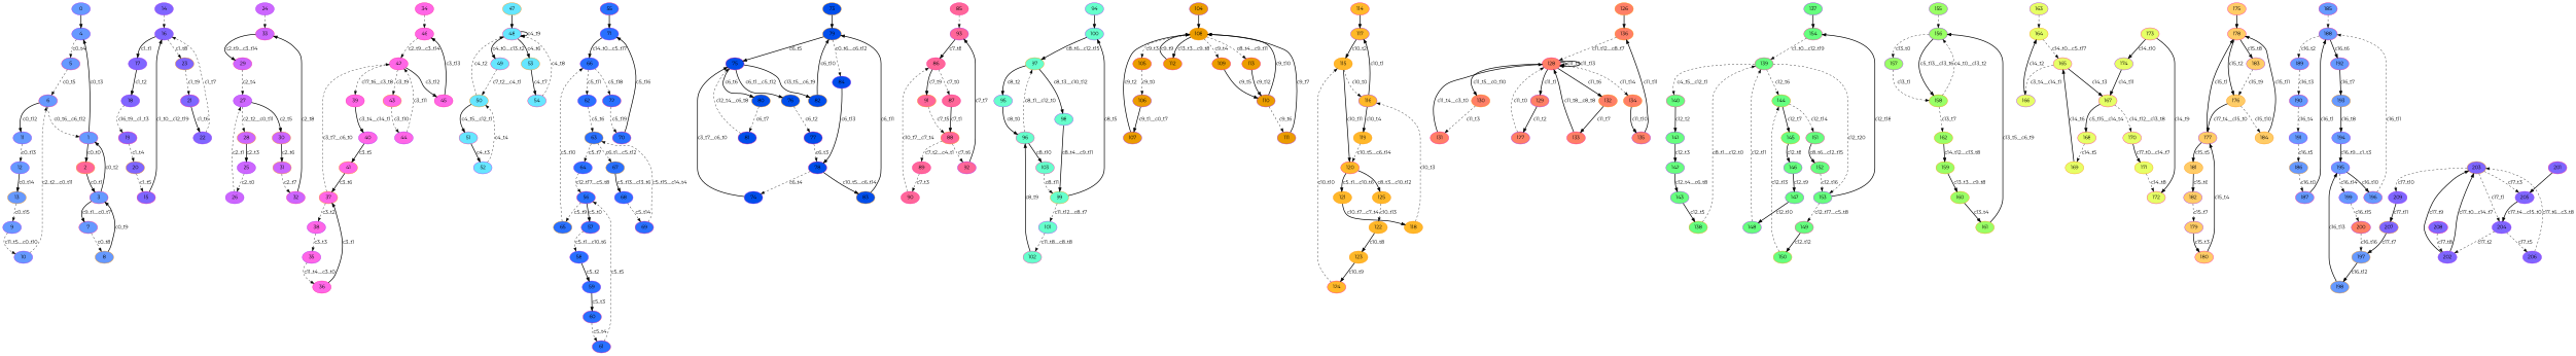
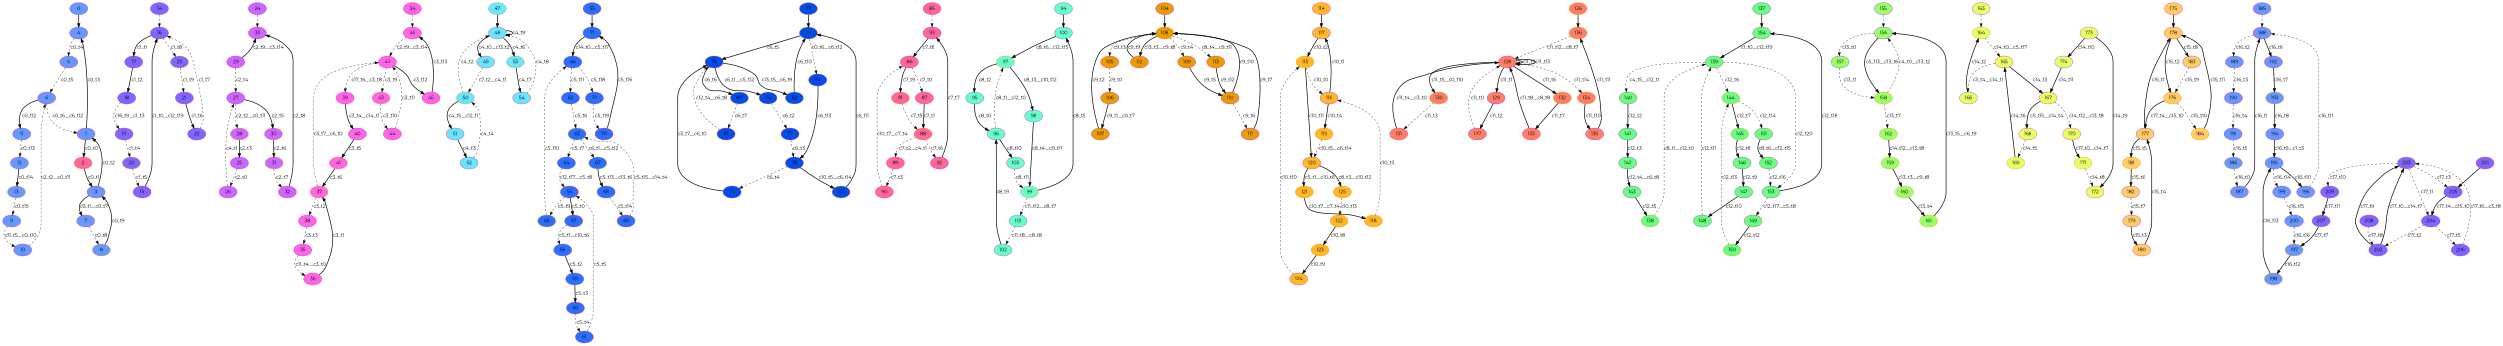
  digraph {
    fontname=Montserrat
    node [color=deeppink fillcolor="#6699FF" fontname=Montserrat style=filled]
    edge [color=black fontname=Montserrat style=bold]
    n1 [color=purple label=0]
    n2 [color=purple label=4]
    n3 [label=1]
    n4 [color=darkorange fillcolor="#FF6699" label=2]
    n5 [label=3]
    n6 [label=7]
    n7 [label=5]
    n8 [label=6]
    n9 [color=purple label=11]
    n10 [color=darkorange label=8]
    n11 [color=purple label=9]
    n12 [color=purple label=10]
    n13 [color=purple label=12]
    n14 [color=darkorange label=13]
    n15 [color=purple fillcolor="#7F66FF" label=14]
    n16 [color=purple fillcolor="#7F66FF" label=16]
    n17 [fillcolor="#7F66FF" label=15]
    n18 [color=purple fillcolor="#7F66FF" label=17]
    n19 [color=darkorange fillcolor="#7F66FF" label=23]
    n20 [color=purple fillcolor="#7F66FF" label=18]
    n21 [fillcolor="#7F66FF" label=19]
    n22 [color=darkorange fillcolor="#7F66FF" label=20]
    n23 [fillcolor="#7F66FF" label=21]
    n24 [color=purple fillcolor="#7F66FF" label=22]
    n25 [color=purple fillcolor="#CC66FF" label=24]
    n26 [fillcolor="#CC66FF" label=33]
    n27 [color=purple fillcolor="#CC66FF" label=25]
    n28 [color=purple fillcolor="#CC66FF" label=26]
    n29 [color=purple fillcolor="#CC66FF" label=27]
    n30 [color=darkorange fillcolor="#CC66FF" label=28]
    n31 [color=darkorange fillcolor="#CC66FF" label=30]
    n32 [fillcolor="#CC66FF" label=29]
    n33 [color=darkorange fillcolor="#CC66FF" label=31]
    n34 [fillcolor="#CC66FF" label=32]
    n35 [fillcolor="#FF66E6" label=34]
    n36 [fillcolor="#FF66E6" label=46]
    n37 [color=purple fillcolor="#FF66E6" label=35]
    n38 [fillcolor="#FF66E6" label=36]
    n39 [color=darkorange fillcolor="#FF66E6" label=37]
    n40 [color=purple fillcolor="#FF66E6" label=38]
    n41 [fillcolor="#FF66E6" label=42]
    n42 [fillcolor="#FF66E6" label=39]
    n43 [color=purple fillcolor="#FF66E6" label=40]
    n44 [color=darkorange fillcolor="#FF66E6" label=41]
    n45 [color=darkorange fillcolor="#FF66E6" label=43]
    n46 [fillcolor="#FF66E6" label=45]
    n47 [color=purple fillcolor="#FF66E6" label=44]
    n48 [color=darkorange fillcolor="#66E6FF" label=47]
    n49 [fillcolor="#66E6FF" label=48]
    n50 [fillcolor="#66E6FF" label=49]
    n51 [color=darkorange fillcolor="#66E6FF" label=53]
    n52 [color=darkorange fillcolor="#66E6FF" label=50]
    n53 [fillcolor="#66E6FF" label=51]
    n54 [color=purple fillcolor="#66E6FF" label=52]
    n55 [fillcolor="#66E6FF" label=54]
    n56 [fillcolor="#2970FF" label=55]
    n57 [color=purple fillcolor="#2970FF" label=71]
    n58 [fillcolor="#2970FF" label=56]
    n59 [fillcolor="#2970FF" label=57]
    n60 [color=darkorange fillcolor="#2970FF" label=65]
    n61 [color=purple fillcolor="#2970FF" label=58]
    n62 [color=purple fillcolor="#2970FF" label=59]
    n63 [fillcolor="#2970FF" label=60]
    n64 [fillcolor="#2970FF" label=61]
    n65 [color=purple fillcolor="#2970FF" label=62]
    n66 [color=darkorange fillcolor="#2970FF" label=63]
    n67 [color=purple fillcolor="#2970FF" label=64]
    n68 [color=darkorange fillcolor="#2970FF" label=67]
    n69 [color=purple fillcolor="#2970FF" label=66]
    n70 [fillcolor="#2970FF" label=72]
    n71 [color=purple fillcolor="#2970FF" label=68]
    n72 [fillcolor="#2970FF" label=69]
    n73 [fillcolor="#2970FF" label=70]
    n74 [color=darkorange fillcolor="#004EEB" label=73]
    n75 [color=darkorange fillcolor="#004EEB" label=79]
    n76 [color=purple fillcolor="#004EEB" label=74]
    n77 [fillcolor="#004EEB" label=75]
    n78 [color=darkorange fillcolor="#004EEB" label=76]
    n79 [color=darkorange fillcolor="#004EEB" label=80]
    n80 [color=darkorange fillcolor="#004EEB" label=82]
    n81 [fillcolor="#004EEB" label=77]
    n82 [fillcolor="#004EEB" label=78]
    n83 [color=darkorange fillcolor="#004EEB" label=83]
    n84 [color=purple fillcolor="#004EEB" label=84]
    n85 [fillcolor="#004EEB" label=81]
    n86 [fillcolor="#FF6699" label=85]
    n87 [color=purple fillcolor="#FF6699" label=93]
    n88 [fillcolor="#FF6699" label=86]
    n89 [fillcolor="#FF6699" label=87]
    n90 [color=darkorange fillcolor="#FF6699" label=91]
    n91 [color=darkorange fillcolor="#FF6699" label=88]
    n92 [fillcolor="#FF6699" label=89]
    n93 [color=purple fillcolor="#FF6699" label=92]
    n94 [fillcolor="#FF6699" label=90]
    n95 [color=purple fillcolor="#66FFCC" label=94]
    n96 [color=purple fillcolor="#66FFCC" label=100]
    n97 [color=purple fillcolor="#66FFCC" label=95]
    n98 [fillcolor="#66FFCC" label=96]
    n99 [color=darkorange fillcolor="#66FFCC" label=97]
    n100 [fillcolor="#66FFCC" label=103]
    n101 [color=purple fillcolor="#66FFCC" label=98]
    n102 [color=darkorange fillcolor="#66FFCC" label=99]
    n103 [color=purple fillcolor="#66FFCC" label=101]
    n104 [fillcolor="#66FFCC" label=102]
    n105 [color=purple fillcolor="#EB9C00" label=104]
    n106 [color=darkorange fillcolor="#EB9C00" label=108]
    n107 [fillcolor="#EB9C00" label=105]
    n108 [color=purple fillcolor="#EB9C00" label=106]
    n109 [color=purple fillcolor="#EB9C00" label=107]
    n110 [fillcolor="#EB9C00" label=109]
    n111 [fillcolor="#EB9C00" label=112]
    n112 [fillcolor="#EB9C00" label=113]
    n113 [color=purple fillcolor="#EB9C00" label=110]
    n114 [color=purple fillcolor="#EB9C00" label=111]
    n115 [fillcolor="#FFB829" label=114]
    n116 [color=purple fillcolor="#FFB829" label=117]
    n117 [color=darkorange fillcolor="#FFB829" label=115]
    n118 [color=purple fillcolor="#FFB829" label=116]
    n119 [fillcolor="#FFB829" label=120]
    n120 [color=darkorange fillcolor="#FFB829" label=119]
    n121 [color=darkorange fillcolor="#FFB829" label=118]
    n122 [color=darkorange fillcolor="#FFB829" label=121]
    n123 [color=darkorange fillcolor="#FFB829" label=125]
    n124 [color=darkorange fillcolor="#FFB829" label=122]
    n125 [color=darkorange fillcolor="#FFB829" label=123]
    n126 [fillcolor="#FFB829" label=124]
    n127 [color=darkorange fillcolor="#FF7F66" label=126]
    n128 [color=darkorange fillcolor="#FF7F66" label=136]
    n129 [color=purple fillcolor="#FF7F66" label=127]
    n130 [fillcolor="#FF7F66" label=128]
    n131 [color=purple fillcolor="#FF7F66" label=129]
    n132 [color=darkorange fillcolor="#FF7F66" label=130]
    n133 [color=darkorange fillcolor="#FF7F66" label=132]
    n134 [color=darkorange fillcolor="#FF7F66" label=134]
    n135 [fillcolor="#FF7F66" label=131]
    n136 [fillcolor="#FF7F66" label=133]
    n137 [color=purple fillcolor="#FF7F66" label=135]
    n138 [color=purple fillcolor="#66FF7F" label=137]
    n139 [fillcolor="#66FF7F" label=154]
    n140 [color=darkorange fillcolor="#66FF7F" label=138]
    n141 [fillcolor="#66FF7F" label=139]
    n142 [fillcolor="#66FF7F" label=140]
    n143 [color=darkorange fillcolor="#66FF7F" label=144]
    n144 [color=purple fillcolor="#66FF7F" label=153]
    n145 [color=purple fillcolor="#66FF7F" label=141]
    n146 [color=purple fillcolor="#66FF7F" label=142]
    n147 [color=purple fillcolor="#66FF7F" label=143]
    n148 [color=darkorange fillcolor="#66FF7F" label=145]
    n149 [fillcolor="#66FF7F" label=151]
    n150 [color=purple fillcolor="#66FF7F" label=146]
    n151 [color=purple fillcolor="#66FF7F" label=147]
    n152 [color=purple fillcolor="#66FF7F" label=148]
    n153 [fillcolor="#66FF7F" label=149]
    n154 [color=darkorange fillcolor="#66FF7F" label=150]
    n155 [fillcolor="#66FF7F" label=152]
    n156 [color=purple fillcolor="#99FF66" label=155]
    n157 [color=purple fillcolor="#99FF66" label=156]
    n158 [color=purple fillcolor="#99FF66" label=157]
    n159 [color=darkorange fillcolor="#99FF66" label=158]
    n160 [color=darkorange fillcolor="#99FF66" label=162]
    n161 [color=darkorange fillcolor="#99FF66" label=159]
    n162 [color=darkorange fillcolor="#99FF66" label=160]
    n163 [color=darkorange fillcolor="#99FF66" label=161]
    n164 [color=purple fillcolor="#E6FF66" label=163]
    n165 [color=darkorange fillcolor="#E6FF66" label=164]
    n166 [fillcolor="#E6FF66" label=165]
    n167 [color=purple fillcolor="#E6FF66" label=166]
    n168 [fillcolor="#E6FF66" label=167]
    n169 [fillcolor="#E6FF66" label=168]
    n170 [fillcolor="#E6FF66" label=170]
    n171 [color=darkorange fillcolor="#E6FF66" label=169]
    n172 [color=darkorange fillcolor="#E6FF66" label=171]
    n173 [fillcolor="#E6FF66" label=172]
    n174 [fillcolor="#E6FF66" label=173]
    n175 [color=purple fillcolor="#E6FF66" label=174]
    n176 [fillcolor="#FFCC66" label=175]
    n177 [fillcolor="#FFCC66" label=178]
    n178 [color=darkorange fillcolor="#FFCC66" label=176]
    n179 [color=purple fillcolor="#FFCC66" label=177]
    n180 [color=darkorange fillcolor="#FFCC66" label=184]
    n181 [color=darkorange fillcolor="#FFCC66" label=181]
    n182 [color=purple fillcolor="#FFCC66" label=183]
    n183 [color=purple fillcolor="#FFCC66" label=179]
    n184 [fillcolor="#FFCC66" label=180]
    n185 [color=purple fillcolor="#FFCC66" label=182]
    n186 [label=185]
    n187 [label=188]
    n188 [color=darkorange label=186]
    n189 [label=187]
    n190 [label=189]
    n191 [label=192]
    n192 [label=190]
    n193 [color=purple label=191]
    n194 [color=darkorange label=193]
    n195 [color=purple label=194]
    n196 [color=purple label=195]
    n197 [label=196]
    n198 [color=purple label=199]
    n199 [color=darkorange label=197]
    n200 [color=darkorange label=198]
-   n201 [color=purple fillcolor="#FF7F66" label=200]
+   n201 [color=purple label=200]
    n202 [fillcolor="#7F66FF" label=201]
    n203 [color=purple fillcolor="#7F66FF" label=205]
    n204 [color=purple fillcolor="#7F66FF" label=202]
    n205 [color=darkorange fillcolor="#7F66FF" label=203]
    n206 [color=purple fillcolor="#7F66FF" label=204]
    n207 [color=purple fillcolor="#7F66FF" label=209]
    n208 [color=purple fillcolor="#7F66FF" label=206]
    n209 [color=darkorange fillcolor="#7F66FF" label=207]
    n210 [fillcolor="#7F66FF" label=208]
    subgraph sub_1 {
      n1
      n2
      n3
      n4
      n5
      n6
      n7
      n8
      n9
      n10
      n11
      n12
      n13
      n14
    }
    subgraph sub_2 {
      n15
      n16
      n17
      n18
      n19
      n20
      n21
      n22
      n23
      n24
    }
    subgraph sub_3 {
      n25
      n26
      n27
      n28
      n29
      n30
      n31
      n32
      n33
      n34
    }
    subgraph sub_4 {
      n35
      n36
      n37
      n38
      n39
      n40
      n41
      n42
      n43
      n44
      n45
      n46
      n47
    }
    subgraph sub_5 {
      n48
      n49
      n50
      n51
      n52
      n53
      n54
      n55
    }
    subgraph sub_6 {
      n56
      n57
      n58
      n59
      n60
      n61
      n62
      n63
      n64
      n65
      n66
      n67
      n68
      n69
      n70
      n71
      n72
      n73
    }
    subgraph sub_7 {
      n74
      n75
      n76
      n77
      n78
      n79
      n80
      n81
      n82
      n83
      n84
      n85
    }
    subgraph sub_8 {
      n86
      n87
      n88
      n89
      n90
      n91
      n92
      n93
      n94
    }
    subgraph sub_9 {
      n95
      n96
      n97
      n98
      n99
      n100
      n101
      n102
      n103
      n104
    }
    subgraph sub_10 {
      n105
      n106
      n107
      n108
      n109
      n110
      n111
      n112
      n113
      n114
    }
    subgraph sub_11 {
      n115
      n116
      n117
      n118
      n119
      n120
      n121
      n122
      n123
      n124
      n125
      n126
    }
    subgraph sub_12 {
      n127
      n128
      n129
      n130
      n131
      n132
      n133
      n134
      n135
      n136
      n137
    }
    subgraph sub_13 {
      n138
      n139
      n140
      n141
      n142
      n143
      n144
      n145
      n146
      n147
      n148
      n149
      n150
      n151
      n152
      n153
      n154
      n155
    }
    subgraph sub_14 {
      n156
      n157
      n158
      n159
      n160
      n161
      n162
      n163
    }
    subgraph sub_15 {
      n164
      n165
      n166
      n167
      n168
      n169
      n170
      n171
      n172
      n173
      n174
      n175
    }
    subgraph sub_16 {
      n176
      n177
      n178
      n179
      n180
      n181
      n182
      n183
      n184
      n185
    }
    subgraph sub_17 {
      n186
      n187
      n188
      n189
      n190
      n191
      n192
      n193
      n194
      n195
      n196
      n197
      n198
      n199
      n200
      n201
    }
    subgraph sub_18 {
      n202
      n203
      n204
      n205
      n206
      n207
      n208
      n209
      n210
    }
    n1 -> n2
    n2 -> n7 [label=c0_t4 style=dashed]
    n3 -> n2 [label=c0_t3]
    n3 -> n4 [label=c0_t0]
    n4 -> n5 [label=c0_t1]
    n5 -> n3 [label=c0_t2]
    n5 -> n6 [label=c9_t1__c0_t7]
    n6 -> n10 [label=c0_t8 style=dashed]
    n7 -> n8 [label=c0_t5 style=dashed]
    n8 -> n3 [label=c0_t6__c6_t12 style=dashed]
    n8 -> n9 [label=c0_t12]
    n9 -> n13 [label=c0_t13 style=dashed]
    n10 -> n5 [label=c0_t9]
    n11 -> n12 [label=c11_t5__c0_t10 style=dashed]
    n12 -> n8 [label=c2_t2__c0_t11 style=dashed]
    n13 -> n14 [label=c0_t14]
    n14 -> n11 [label=c0_t15 style=dashed]
    n15 -> n16 [style=dashed]
    n16 -> n18 [label=c1_t1]
    n16 -> n19 [label=c1_t8 style=dashed]
    n17 -> n16 [label=c1_t0__c12_t19]
    n18 -> n20 [label=c1_t2]
    n19 -> n23 [label=c1_t9 style=dashed]
    n20 -> n21 [label=c16_t9__c1_t3 style=dashed]
    n21 -> n22 [label=c1_t4 style=dashed]
    n22 -> n17 [label=c1_t5 style=dashed]
    n23 -> n24 [label=c1_t6]
    n24 -> n16 [label=c1_t7 style=dashed]
    n25 -> n26 [style=dashed]
-   n26 -> n32 [label=c2_t9__c3_t14]
+   n32 -> n26 [label=c2_t9__c3_t14]
    n27 -> n28 [label=c2_t0 style=dashed]
-   n28 -> n29 [label=c2_t1 style=dashed]
+   n28 -> n29 [label=c4_t1 style=dashed]
    n29 -> n30 [label=c2_t2__c0_t11 style=dashed]
    n29 -> n31 [label=c2_t5]
    n30 -> n27 [label=c2_t3]
    n31 -> n33 [label=c2_t6]
    n32 -> n29 [label=c2_t4 style=dashed]
    n33 -> n34 [label=c2_t7 style=dashed]
    n34 -> n26 [label=c2_t8]
    n35 -> n36 [style=dashed]
    n36 -> n41 [label=c2_t9__c3_t14 style=dashed]
    n37 -> n38 [label=c11_t4__c3_t0 style=dashed]
    n38 -> n39 [label=c3_t1]
    n39 -> n40 [label=c3_t2 style=dashed]
    n39 -> n41 [label=c3_t7__c6_t0 style=dashed]
    n40 -> n37 [label=c3_t3 style=dashed]
    n41 -> n42 [label=c17_t6__c3_t8 style=dashed]
    n41 -> n45 [label=c3_t9 style=dashed]
    n41 -> n46 [label=c3_t12]
    n42 -> n43 [label=c3_t4__c14_t1]
    n43 -> n44 [label=c3_t5]
    n44 -> n39 [label=c3_t6]
    n45 -> n47 [label=c3_t10 style=dashed]
    n46 -> n36 [label=c3_t13]
    n47 -> n41 [label=c3_t11 style=dashed]
    n48 -> n49
    n49 -> n49 [label=c4_t9]
    n49 -> n50 [label=c4_t0__c13_t2]
    n49 -> n51 [label=c4_t6]
    n50 -> n52 [label=c7_t2__c4_t1 style=dashed]
    n51 -> n55 [label=c4_t7]
    n52 -> n49 [label=c4_t2 style=dashed]
    n52 -> n53 [label=c4_t5__c12_t1]
    n53 -> n54 [label=c4_t3]
    n54 -> n52 [label=c4_t4 style=dashed]
    n55 -> n49 [label=c4_t8 style=dashed]
    n56 -> n57
    n57 -> n69 [label=c14_t0__c5_t17]
    n58 -> n59 [label=c5_t0]
    n58 -> n60 [label=c5_t9 style=dashed]
    n59 -> n61 [label=c5_t1__c10_t6 style=dashed]
    n60 -> n69 [label=c5_t10 style=dashed]
    n61 -> n62 [label=c5_t2]
    n62 -> n63 [label=c5_t3]
    n63 -> n64 [label=c5_t4 style=dashed]
    n64 -> n58 [label=c5_t5 style=dashed]
    n65 -> n66 [label=c5_t6 style=dashed]
    n66 -> n67 [label=c5_t7 style=dashed]
    n66 -> n68 [label=c6_t1__c5_t12 style=dashed]
    n67 -> n58 [label=c12_t17__c5_t8 style=dashed]
    n68 -> n71 [label=c5_t13__c13_t6]
    n69 -> n65 [label=c5_t11 style=dashed]
    n69 -> n70 [label=c5_t18 style=dashed]
    n70 -> n73 [label=c5_t19 style=dashed]
    n71 -> n72 [label=c5_t14 style=dashed]
    n72 -> n66 [label=c5_t15__c14_t4 style=dashed]
    n73 -> n57 [label=c5_t16]
    n74 -> n75
    n75 -> n77 [label=c6_t5]
    n75 -> n84 [label=c0_t6__c6_t12 style=dashed]
    n76 -> n77 [label=c3_t7__c6_t0]
    n77 -> n78 [label=c6_t1__c5_t12]
    n77 -> n79 [label=c6_t6]
    n77 -> n80 [label=c13_t5__c6_t9]
    n78 -> n81 [label=c6_t2 style=dashed]
    n79 -> n85 [label=c6_t7 style=dashed]
    n80 -> n75 [label=c6_t10]
    n81 -> n82 [label=c6_t3 style=dashed]
    n82 -> n76 [label=c6_t4 style=dashed]
    n82 -> n83 [label=c10_t5__c6_t14]
    n83 -> n75 [label=c6_t11]
    n84 -> n82 [label=c6_t13]
    n85 -> n77 [label=c12_t4__c6_t8 style=dashed]
    n86 -> n87 [style=dashed]
    n87 -> n88 [label=c7_t8]
    n88 -> n89 [label=c7_t0 style=dashed]
    n88 -> n90 [label=c7_t9]
    n89 -> n91 [label=c7_t1]
    n90 -> n91 [label=c7_t5 style=dashed]
    n91 -> n92 [label=c7_t2__c4_t1 style=dashed]
    n91 -> n93 [label=c7_t6 style=dashed]
    n92 -> n94 [label=c7_t3 style=dashed]
    n93 -> n87 [label=c7_t7]
    n94 -> n88 [label=c10_t7__c7_t4 style=dashed]
    n95 -> n96
    n96 -> n99 [label=c8_t6__c12_t15]
    n97 -> n98 [label=c8_t0]
    n98 -> n99 [label=c8_t1__c12_t0 style=dashed]
    n98 -> n100 [label=c8_t10]
    n99 -> n97 [label=c8_t2]
    n99 -> n101 [label=c8_t3__c10_t12]
    n100 -> n102 [label=c8_t11 style=dashed]
    n101 -> n102 [label=c8_t4__c9_t11]
    n102 -> n96 [label=c8_t5]
    n102 -> n103 [label=c11_t12__c8_t7 style=dashed]
    n103 -> n104 [label=c11_t8__c8_t8 style=dashed]
    n104 -> n98 [label=c8_t9]
    n105 -> n106
    n106 -> n107 [label=c9_t3 style=dashed]
    n106 -> n110 [label=c9_t4 style=dashed]
    n106 -> n111 [label=c13_t3__c9_t8]
    n106 -> n112 [label=c8_t4__c9_t11 style=dashed]
    n107 -> n108 [label=c9_t0 style=dashed]
    n108 -> n109 [label=c9_t1__c0_t7]
    n109 -> n106 [label=c9_t2]
    n110 -> n113 [label=c9_t5]
    n111 -> n106 [label=c9_t9]
    n112 -> n113 [label=c9_t12]
    n113 -> n106 [label=c9_t10]
    n113 -> n114 [label=c9_t6 style=dashed]
    n114 -> n106 [label=c9_t7]
    n115 -> n116
    n116 -> n117 [label=c10_t2]
    n117 -> n118 [label=c10_t0 style=dashed]
    n117 -> n119 [label=c10_t11]
    n118 -> n116 [label=c10_t1]
    n118 -> n120 [label=c10_t4]
    n119 -> n122 [label=c5_t1__c10_t6]
    n119 -> n123 [label=c8_t3__c10_t12]
    n120 -> n119 [label=c10_t5__c6_t14 style=dashed]
    n121 -> n118 [label=c10_t3 style=dashed]
    n122 -> n121 [label=c10_t7__c7_t4]
    n123 -> n124 [label=c10_t13 style=dashed]
    n124 -> n125 [label=c10_t8]
    n125 -> n126 [label=c10_t9]
    n126 -> n117 [label=c10_t10 style=dashed]
    n127 -> n128
    n128 -> n130 [label=c11_t12__c8_t7 style=dashed]
    n129 -> n130 [label=c11_t0 style=dashed]
    n130 -> n130 [label=c11_t9]
    n130 -> n130 [label=c11_t13]
    n130 -> n131 [label=c11_t1]
    n130 -> n132 [label=c11_t5__c0_t10]
    n130 -> n133 [label=c11_t6]
    n130 -> n134 [label=c11_t14 style=dashed]
    n131 -> n129 [label=c11_t2]
    n132 -> n135 [label=c11_t3 style=dashed]
    n133 -> n136 [label=c11_t7]
    n134 -> n137 [label=c11_t10]
    n135 -> n130 [label=c11_t4__c3_t0]
    n136 -> n130 [label=c11_t8__c8_t8]
    n137 -> n128 [label=c11_t11]
    n138 -> n139
-   n139 -> n141 [label=c1_t0__c12_t19 style=dashed]
+   n139 -> n141 [label=c1_t0__c12_t19]
    n140 -> n141 [label=c8_t1__c12_t0 style=dashed]
    n141 -> n142 [label=c4_t5__c12_t1 style=dashed]
    n141 -> n143 [label=c12_t6 style=dashed]
    n141 -> n144 [label=c12_t20 style=dashed]
    n142 -> n145 [label=c12_t2]
    n143 -> n148 [label=c12_t7]
    n143 -> n149 [label=c12_t14 style=dashed]
    n144 -> n139 [label=c12_t18]
    n144 -> n153 [label=c12_t17__c5_t8 style=dashed]
    n145 -> n146 [label=c12_t3]
    n146 -> n147 [label=c12_t4__c6_t8]
    n147 -> n140 [label=c12_t5]
    n148 -> n150 [label=c12_t8]
    n149 -> n155 [label=c8_t6__c12_t15]
    n150 -> n151 [label=c12_t9]
    n151 -> n152 [label=c12_t10]
    n152 -> n141 [label=c12_t11 style=dashed]
    n153 -> n154 [label=c12_t12]
    n154 -> n143 [label=c12_t13 style=dashed]
    n155 -> n144 [label=c12_t16 style=dashed]
    n156 -> n157 [style=dashed]
    n157 -> n158 [label=c13_t0 style=dashed]
    n157 -> n159 [label=c5_t13__c13_t6]
    n158 -> n159 [label=c13_t1 style=dashed]
    n159 -> n157 [label=c4_t0__c13_t2 style=dashed]
    n159 -> n160 [label=c13_t7 style=dashed]
    n160 -> n161 [label=c14_t12__c13_t8]
    n161 -> n162 [label=c13_t3__c9_t8]
    n162 -> n163 [label=c13_t4]
    n163 -> n157 [label=c13_t5__c6_t9]
    n164 -> n165 [style=dashed]
    n165 -> n166 [label=c14_t0__c5_t17 style=dashed]
    n166 -> n167 [label=c3_t4__c14_t1 style=dashed]
    n166 -> n168 [label=c14_t3]
    n167 -> n165 [label=c14_t2]
    n168 -> n169 [label=c5_t15__c14_t4]
    n168 -> n170 [label=c14_t12__c13_t8 style=dashed]
    n169 -> n171 [label=c14_t5 style=dashed]
    n170 -> n172 [label=c17_t0__c14_t7]
    n171 -> n166 [label=c14_t6]
    n172 -> n173 [label=c14_t8 style=dashed]
    n174 -> n173 [label=c14_t9]
    n174 -> n175 [label=c14_t10]
    n175 -> n168 [label=c14_t11]
    n176 -> n177
    n177 -> n178 [label=c15_t2]
    n177 -> n182 [label=c15_t8]
    n178 -> n179 [label=c17_t4__c15_t0]
    n178 -> n180 [label=c15_t10 style=dashed]
    n179 -> n177 [label=c15_t1]
    n179 -> n181 [label=c15_t5]
    n180 -> n177 [label=c15_t11]
    n181 -> n185 [label=c15_t6]
    n182 -> n178 [label=c15_t9 style=dashed]
    n183 -> n184 [label=c15_t3]
    n184 -> n179 [label=c15_t4]
    n185 -> n183 [label=c15_t7 style=dashed]
    n186 -> n187 [style=dashed]
    n187 -> n190 [label=c16_t2 style=dashed]
    n187 -> n191 [label=c16_t6]
    n188 -> n189 [label=c16_t0 style=dashed]
    n189 -> n187 [label=c16_t1]
    n190 -> n192 [label=c16_t3 style=dashed]
    n191 -> n194 [label=c16_t7]
    n192 -> n193 [label=c16_t4 style=dashed]
    n193 -> n188 [label=c16_t5 style=dashed]
    n194 -> n195 [label=c16_t8]
    n195 -> n196 [label=c16_t9__c1_t3]
    n196 -> n197 [label=c16_t10]
    n196 -> n198 [label=c16_t14 style=dashed]
    n197 -> n187 [label=c16_t11 style=dashed]
    n198 -> n201 [label=c16_t15 style=dashed]
    n199 -> n200 [label=c16_t12]
    n200 -> n196 [label=c16_t13]
    n201 -> n199 [label=c16_t16 style=dashed]
    n202 -> n203
    n203 -> n206 [label=c17_t4__c15_t0]
    n204 -> n205 [label=c17_t9]
    n204 -> n205 [label=c17_t0__c14_t7]
    n205 -> n203 [label=c17_t3 style=dashed]
    n205 -> n206 [label=c17_t1 style=dashed]
    n205 -> n207 [label=c17_t10 style=dashed]
    n206 -> n204 [label=c17_t2 style=dashed]
    n206 -> n208 [label=c17_t5 style=dashed]
    n207 -> n209 [label=c17_t11]
    n208 -> n205 [label=c17_t6__c3_t8 style=dashed]
    n209 -> n199 [label=c17_t7]
    n210 -> n204 [label=c17_t8 style=dashed]
  }
